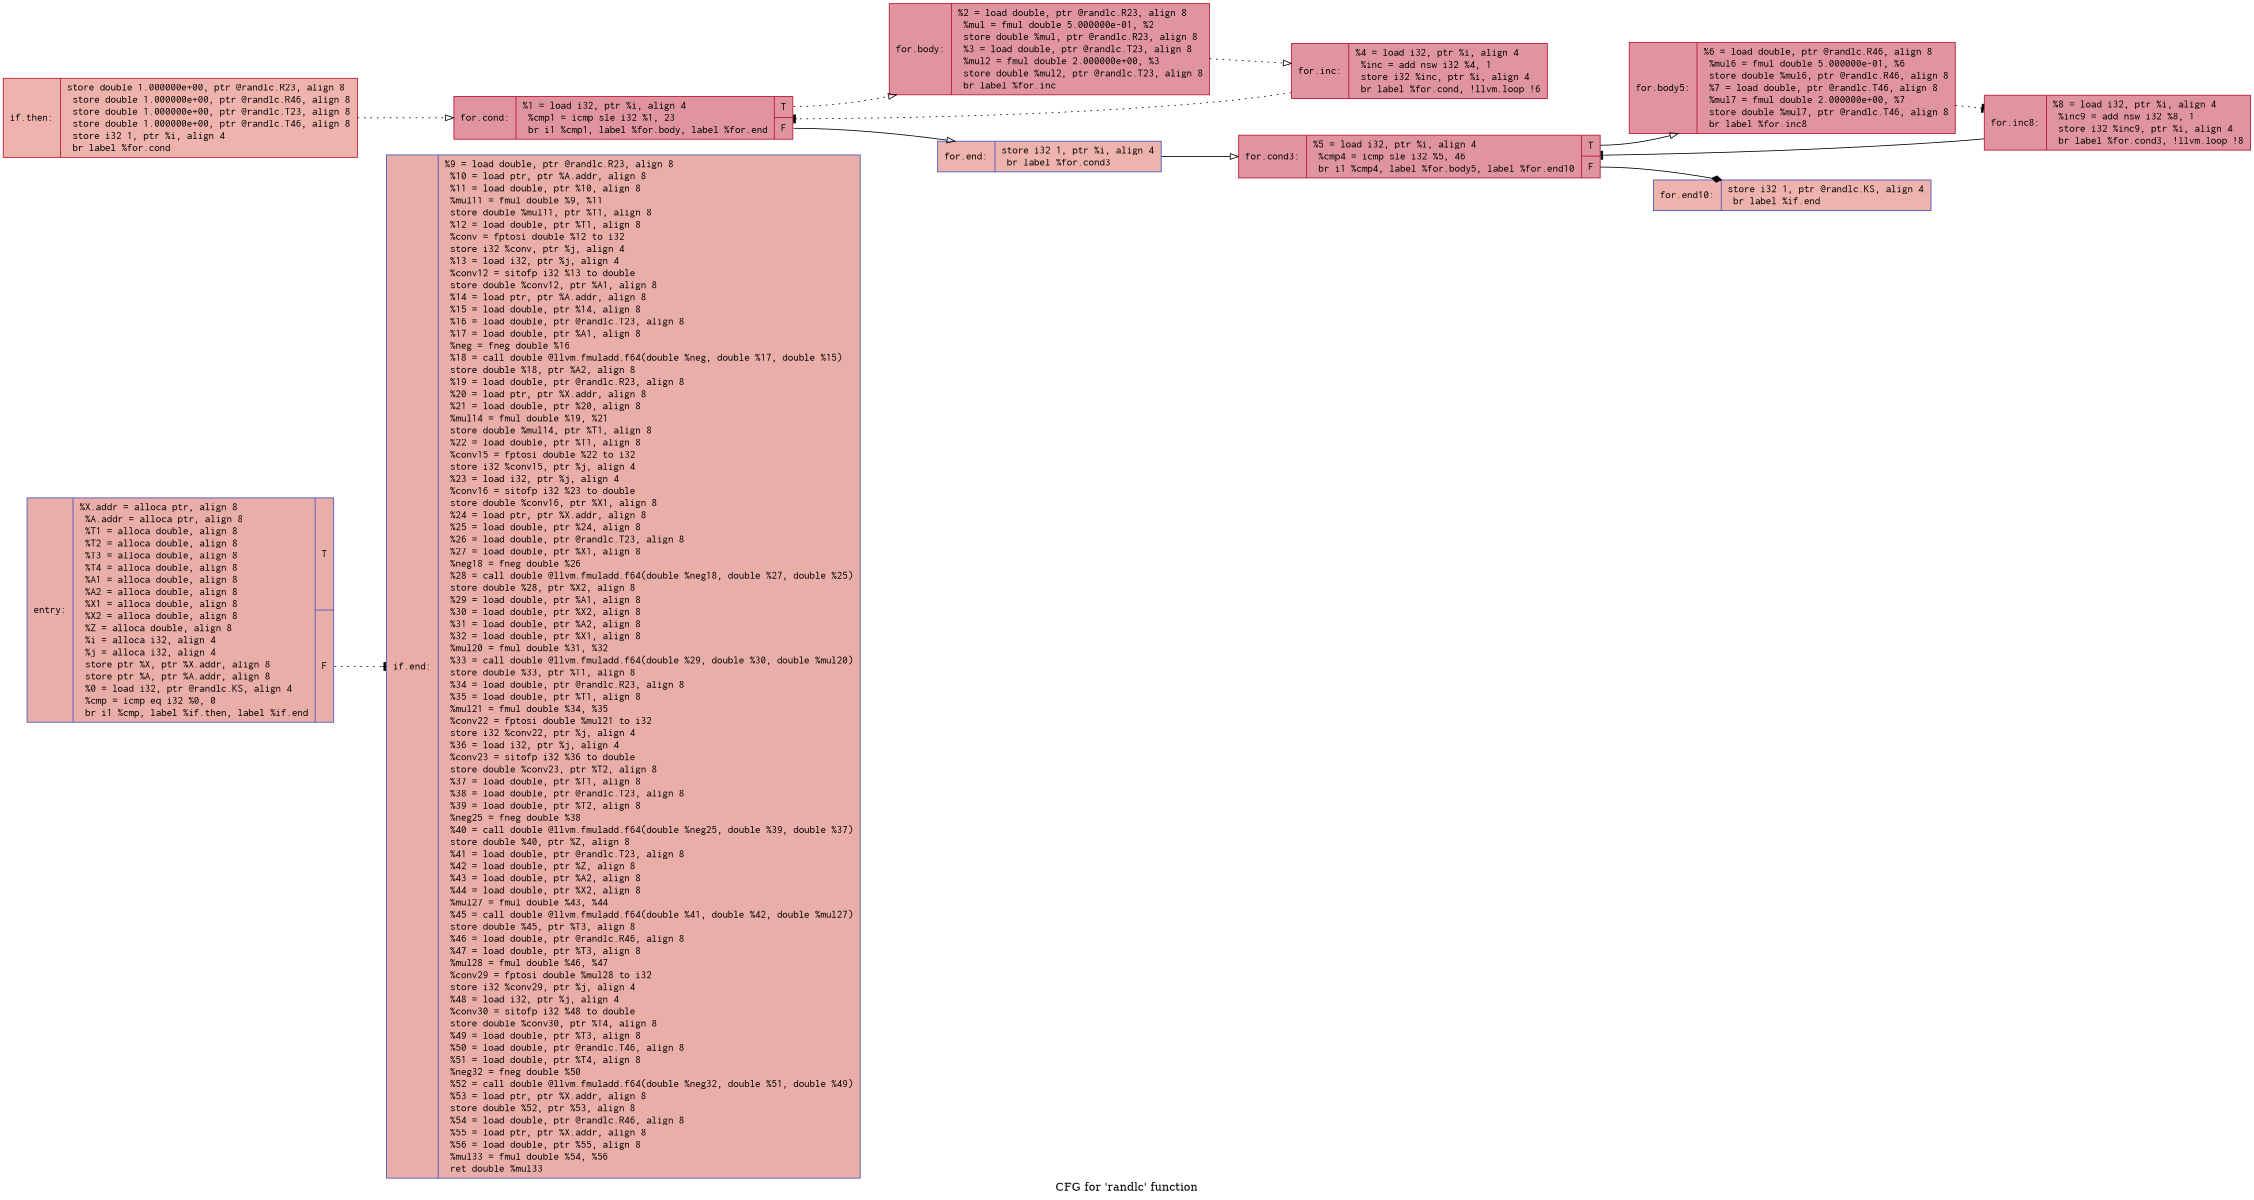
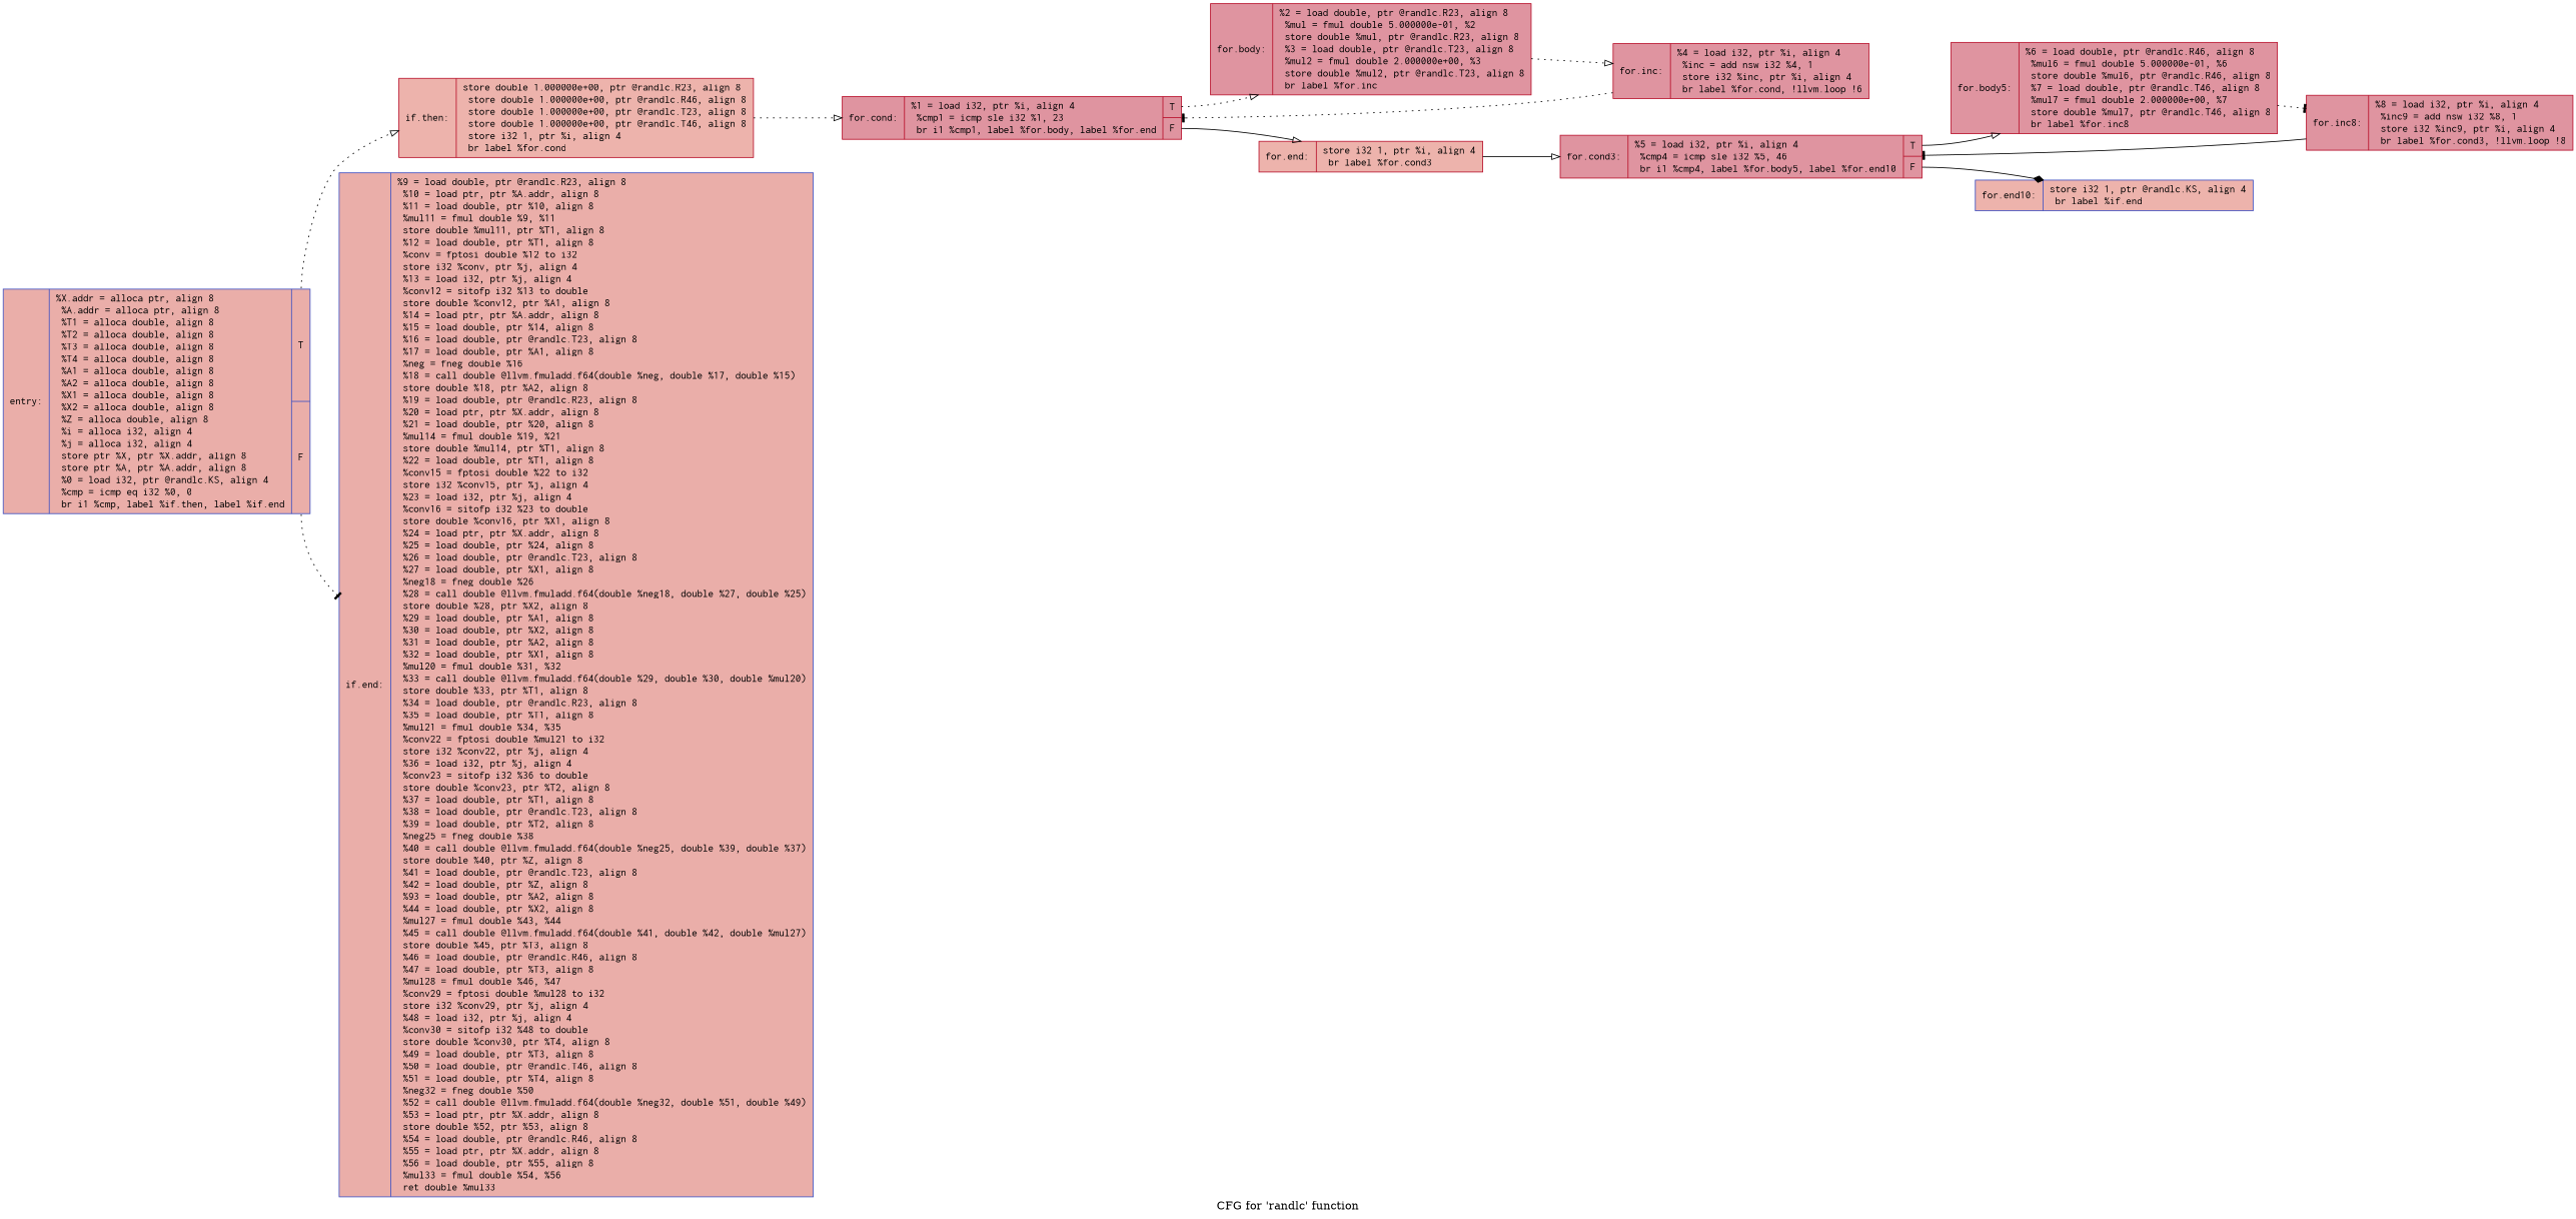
  digraph {
    label="CFG for 'randlc' function"
    rankdir=LR
    node [color="#b70d28ff" fillcolor="#b70d2870" fontname=Courier shape=record style=filled]
    edge [arrowhead=onormal style=dotted]
    n1 [color="#3d50c3ff" fillcolor="#d0473d70" label="{entry:\l|  %X.addr = alloca ptr, align 8\l  %A.addr = alloca ptr, align 8\l  %T1 = alloca double, align 8\l  %T2 = alloca double, align 8\l  %T3 = alloca double, align 8\l  %T4 = alloca double, align 8\l  %A1 = alloca double, align 8\l  %A2 = alloca double, align 8\l  %X1 = alloca double, align 8\l  %X2 = alloca double, align 8\l  %Z = alloca double, align 8\l  %i = alloca i32, align 4\l  %j = alloca i32, align 4\l  store ptr %X, ptr %X.addr, align 8\l  store ptr %A, ptr %A.addr, align 8\l  %0 = load i32, ptr @randlc.KS, align 4\l  %cmp = icmp eq i32 %0, 0\l  br i1 %cmp, label %if.then, label %if.end\l|{<s0>T|<s1>F}}"]
    n2 [fillcolor="#d6524470" label="{if.then:\l|  store double 1.000000e+00, ptr @randlc.R23, align 8\l  store double 1.000000e+00, ptr @randlc.R46, align 8\l  store double 1.000000e+00, ptr @randlc.T23, align 8\l  store double 1.000000e+00, ptr @randlc.T46, align 8\l  store i32 1, ptr %i, align 4\l  br label %for.cond\l}"]
-   n3 [color="#3d50c3ff" fillcolor="#d0473d70" label="{if.end:\l|  %9 = load double, ptr @randlc.R23, align 8\l  %10 = load ptr, ptr %A.addr, align 8\l  %11 = load double, ptr %10, align 8\l  %mul11 = fmul double %9, %11\l  store double %mul11, ptr %T1, align 8\l  %12 = load double, ptr %T1, align 8\l  %conv = fptosi double %12 to i32\l  store i32 %conv, ptr %j, align 4\l  %13 = load i32, ptr %j, align 4\l  %conv12 = sitofp i32 %13 to double\l  store double %conv12, ptr %A1, align 8\l  %14 = load ptr, ptr %A.addr, align 8\l  %15 = load double, ptr %14, align 8\l  %16 = load double, ptr @randlc.T23, align 8\l  %17 = load double, ptr %A1, align 8\l  %neg = fneg double %16\l  %18 = call double @llvm.fmuladd.f64(double %neg, double %17, double %15)\l  store double %18, ptr %A2, align 8\l  %19 = load double, ptr @randlc.R23, align 8\l  %20 = load ptr, ptr %X.addr, align 8\l  %21 = load double, ptr %20, align 8\l  %mul14 = fmul double %19, %21\l  store double %mul14, ptr %T1, align 8\l  %22 = load double, ptr %T1, align 8\l  %conv15 = fptosi double %22 to i32\l  store i32 %conv15, ptr %j, align 4\l  %23 = load i32, ptr %j, align 4\l  %conv16 = sitofp i32 %23 to double\l  store double %conv16, ptr %X1, align 8\l  %24 = load ptr, ptr %X.addr, align 8\l  %25 = load double, ptr %24, align 8\l  %26 = load double, ptr @randlc.T23, align 8\l  %27 = load double, ptr %X1, align 8\l  %neg18 = fneg double %26\l  %28 = call double @llvm.fmuladd.f64(double %neg18, double %27, double %25)\l  store double %28, ptr %X2, align 8\l  %29 = load double, ptr %A1, align 8\l  %30 = load double, ptr %X2, align 8\l  %31 = load double, ptr %A2, align 8\l  %32 = load double, ptr %X1, align 8\l  %mul20 = fmul double %31, %32\l  %33 = call double @llvm.fmuladd.f64(double %29, double %30, double %mul20)\l  store double %33, ptr %T1, align 8\l  %34 = load double, ptr @randlc.R23, align 8\l  %35 = load double, ptr %T1, align 8\l  %mul21 = fmul double %34, %35\l  %conv22 = fptosi double %mul21 to i32\l  store i32 %conv22, ptr %j, align 4\l  %36 = load i32, ptr %j, align 4\l  %conv23 = sitofp i32 %36 to double\l  store double %conv23, ptr %T2, align 8\l  %37 = load double, ptr %T1, align 8\l  %38 = load double, ptr @randlc.T23, align 8\l  %39 = load double, ptr %T2, align 8\l  %neg25 = fneg double %38\l  %40 = call double @llvm.fmuladd.f64(double %neg25, double %39, double %37)\l  store double %40, ptr %Z, align 8\l  %41 = load double, ptr @randlc.T23, align 8\l  %42 = load double, ptr %Z, align 8\l  %43 = load double, ptr %A2, align 8\l  %44 = load double, ptr %X2, align 8\l  %mul27 = fmul double %43, %44\l  %45 = call double @llvm.fmuladd.f64(double %41, double %42, double %mul27)\l  store double %45, ptr %T3, align 8\l  %46 = load double, ptr @randlc.R46, align 8\l  %47 = load double, ptr %T3, align 8\l  %mul28 = fmul double %46, %47\l  %conv29 = fptosi double %mul28 to i32\l  store i32 %conv29, ptr %j, align 4\l  %48 = load i32, ptr %j, align 4\l  %conv30 = sitofp i32 %48 to double\l  store double %conv30, ptr %T4, align 8\l  %49 = load double, ptr %T3, align 8\l  %50 = load double, ptr @randlc.T46, align 8\l  %51 = load double, ptr %T4, align 8\l  %neg32 = fneg double %50\l  %52 = call double @llvm.fmuladd.f64(double %neg32, double %51, double %49)\l  %53 = load ptr, ptr %X.addr, align 8\l  store double %52, ptr %53, align 8\l  %54 = load double, ptr @randlc.R46, align 8\l  %55 = load ptr, ptr %X.addr, align 8\l  %56 = load double, ptr %55, align 8\l  %mul33 = fmul double %54, %56\l  ret double %mul33\l}"]
+   n3 [color="#3d50c3ff" fillcolor="#d0473d70" label="{if.end:\l|  %9 = load double, ptr @randlc.R23, align 8\l  %10 = load ptr, ptr %A.addr, align 8\l  %11 = load double, ptr %10, align 8\l  %mul11 = fmul double %9, %11\l  store double %mul11, ptr %T1, align 8\l  %12 = load double, ptr %T1, align 8\l  %conv = fptosi double %12 to i32\l  store i32 %conv, ptr %j, align 4\l  %13 = load i32, ptr %j, align 4\l  %conv12 = sitofp i32 %13 to double\l  store double %conv12, ptr %A1, align 8\l  %14 = load ptr, ptr %A.addr, align 8\l  %15 = load double, ptr %14, align 8\l  %16 = load double, ptr @randlc.T23, align 8\l  %17 = load double, ptr %A1, align 8\l  %neg = fneg double %16\l  %18 = call double @llvm.fmuladd.f64(double %neg, double %17, double %15)\l  store double %18, ptr %A2, align 8\l  %19 = load double, ptr @randlc.R23, align 8\l  %20 = load ptr, ptr %X.addr, align 8\l  %21 = load double, ptr %20, align 8\l  %mul14 = fmul double %19, %21\l  store double %mul14, ptr %T1, align 8\l  %22 = load double, ptr %T1, align 8\l  %conv15 = fptosi double %22 to i32\l  store i32 %conv15, ptr %j, align 4\l  %23 = load i32, ptr %j, align 4\l  %conv16 = sitofp i32 %23 to double\l  store double %conv16, ptr %X1, align 8\l  %24 = load ptr, ptr %X.addr, align 8\l  %25 = load double, ptr %24, align 8\l  %26 = load double, ptr @randlc.T23, align 8\l  %27 = load double, ptr %X1, align 8\l  %neg18 = fneg double %26\l  %28 = call double @llvm.fmuladd.f64(double %neg18, double %27, double %25)\l  store double %28, ptr %X2, align 8\l  %29 = load double, ptr %A1, align 8\l  %30 = load double, ptr %X2, align 8\l  %31 = load double, ptr %A2, align 8\l  %32 = load double, ptr %X1, align 8\l  %mul20 = fmul double %31, %32\l  %33 = call double @llvm.fmuladd.f64(double %29, double %30, double %mul20)\l  store double %33, ptr %T1, align 8\l  %34 = load double, ptr @randlc.R23, align 8\l  %35 = load double, ptr %T1, align 8\l  %mul21 = fmul double %34, %35\l  %conv22 = fptosi double %mul21 to i32\l  store i32 %conv22, ptr %j, align 4\l  %36 = load i32, ptr %j, align 4\l  %conv23 = sitofp i32 %36 to double\l  store double %conv23, ptr %T2, align 8\l  %37 = load double, ptr %T1, align 8\l  %38 = load double, ptr @randlc.T23, align 8\l  %39 = load double, ptr %T2, align 8\l  %neg25 = fneg double %38\l  %40 = call double @llvm.fmuladd.f64(double %neg25, double %39, double %37)\l  store double %40, ptr %Z, align 8\l  %41 = load double, ptr @randlc.T23, align 8\l  %42 = load double, ptr %Z, align 8\l  %93 = load double, ptr %A2, align 8\l  %44 = load double, ptr %X2, align 8\l  %mul27 = fmul double %43, %44\l  %45 = call double @llvm.fmuladd.f64(double %41, double %42, double %mul27)\l  store double %45, ptr %T3, align 8\l  %46 = load double, ptr @randlc.R46, align 8\l  %47 = load double, ptr %T3, align 8\l  %mul28 = fmul double %46, %47\l  %conv29 = fptosi double %mul28 to i32\l  store i32 %conv29, ptr %j, align 4\l  %48 = load i32, ptr %j, align 4\l  %conv30 = sitofp i32 %48 to double\l  store double %conv30, ptr %T4, align 8\l  %49 = load double, ptr %T3, align 8\l  %50 = load double, ptr @randlc.T46, align 8\l  %51 = load double, ptr %T4, align 8\l  %neg32 = fneg double %50\l  %52 = call double @llvm.fmuladd.f64(double %neg32, double %51, double %49)\l  %53 = load ptr, ptr %X.addr, align 8\l  store double %52, ptr %53, align 8\l  %54 = load double, ptr @randlc.R46, align 8\l  %55 = load ptr, ptr %X.addr, align 8\l  %56 = load double, ptr %55, align 8\l  %mul33 = fmul double %54, %56\l  ret double %mul33\l}"]
    n4 [label="{for.cond:\l|  %1 = load i32, ptr %i, align 4\l  %cmp1 = icmp sle i32 %1, 23\l  br i1 %cmp1, label %for.body, label %for.end\l|{<s0>T|<s1>F}}"]
    n5 [label="{for.body:\l|  %2 = load double, ptr @randlc.R23, align 8\l  %mul = fmul double 5.000000e-01, %2\l  store double %mul, ptr @randlc.R23, align 8\l  %3 = load double, ptr @randlc.T23, align 8\l  %mul2 = fmul double 2.000000e+00, %3\l  store double %mul2, ptr @randlc.T23, align 8\l  br label %for.inc\l}"]
-   n6 [color="#3d50c3ff" fillcolor="#d6524470" label="{for.end:\l|  store i32 1, ptr %i, align 4\l  br label %for.cond3\l}"]
+   n6 [fillcolor="#d6524470" label="{for.end:\l|  store i32 1, ptr %i, align 4\l  br label %for.cond3\l}"]
    n7 [label="{for.inc:\l|  %4 = load i32, ptr %i, align 4\l  %inc = add nsw i32 %4, 1\l  store i32 %inc, ptr %i, align 4\l  br label %for.cond, !llvm.loop !6\l}"]
    n8 [label="{for.cond3:\l|  %5 = load i32, ptr %i, align 4\l  %cmp4 = icmp sle i32 %5, 46\l  br i1 %cmp4, label %for.body5, label %for.end10\l|{<s0>T|<s1>F}}"]
    n9 [label="{for.body5:\l|  %6 = load double, ptr @randlc.R46, align 8\l  %mul6 = fmul double 5.000000e-01, %6\l  store double %mul6, ptr @randlc.R46, align 8\l  %7 = load double, ptr @randlc.T46, align 8\l  %mul7 = fmul double 2.000000e+00, %7\l  store double %mul7, ptr @randlc.T46, align 8\l  br label %for.inc8\l}"]
    n10 [color="#3d50c3ff" fillcolor="#d6524470" label="{for.end10:\l|  store i32 1, ptr @randlc.KS, align 4\l  br label %if.end\l}"]
    n11 [label="{for.inc8:\l|  %8 = load i32, ptr %i, align 4\l  %inc9 = add nsw i32 %8, 1\l  store i32 %inc9, ptr %i, align 4\l  br label %for.cond3, !llvm.loop !8\l}"]
+   n1 -> n2 [tailport=s0]
    n1 -> n3 [arrowhead=tee tailport=s1]
    n2 -> n4
    n4 -> n5 [tailport=s0]
    n4 -> n6 [style=solid tailport=s1]
    n5 -> n7
    n6 -> n8 [style=solid]
    n7 -> n4 [arrowhead=tee]
    n8 -> n9 [style=solid tailport=s0]
    n8 -> n10 [arrowhead=diamond style=solid tailport=s1]
    n9 -> n11 [arrowhead=tee]
    n11 -> n8 [arrowhead=tee style=solid]
  }
